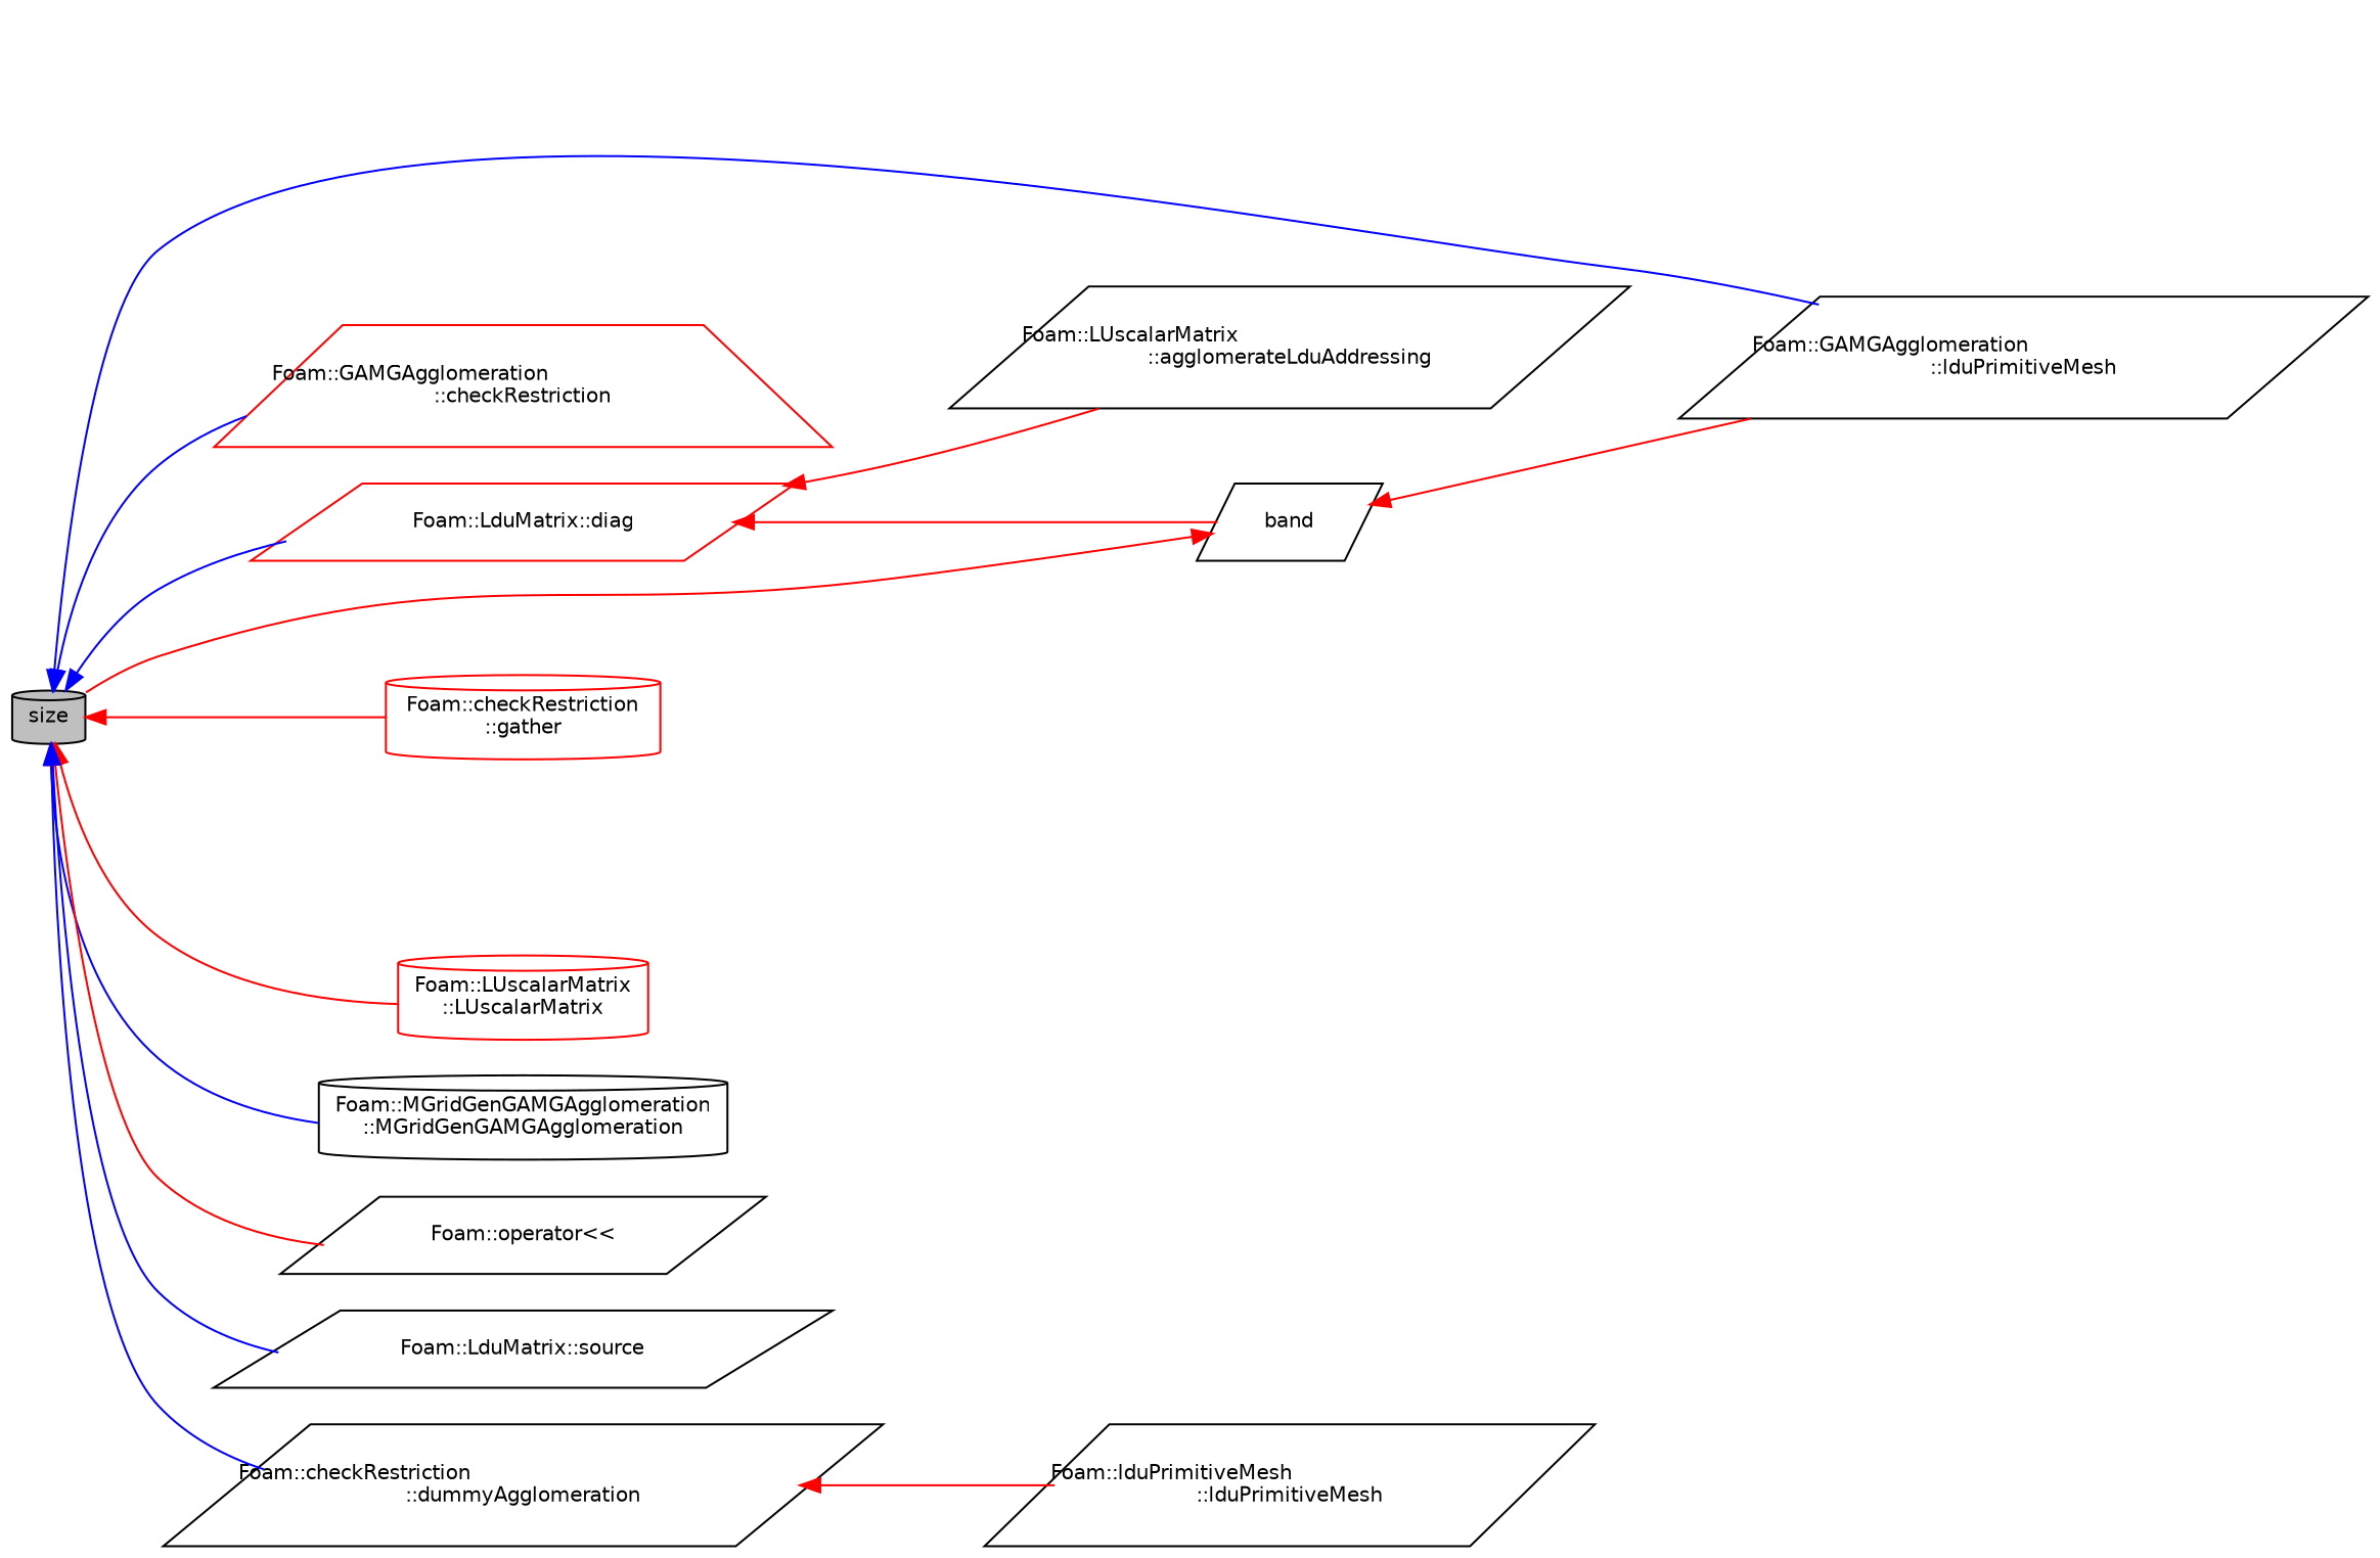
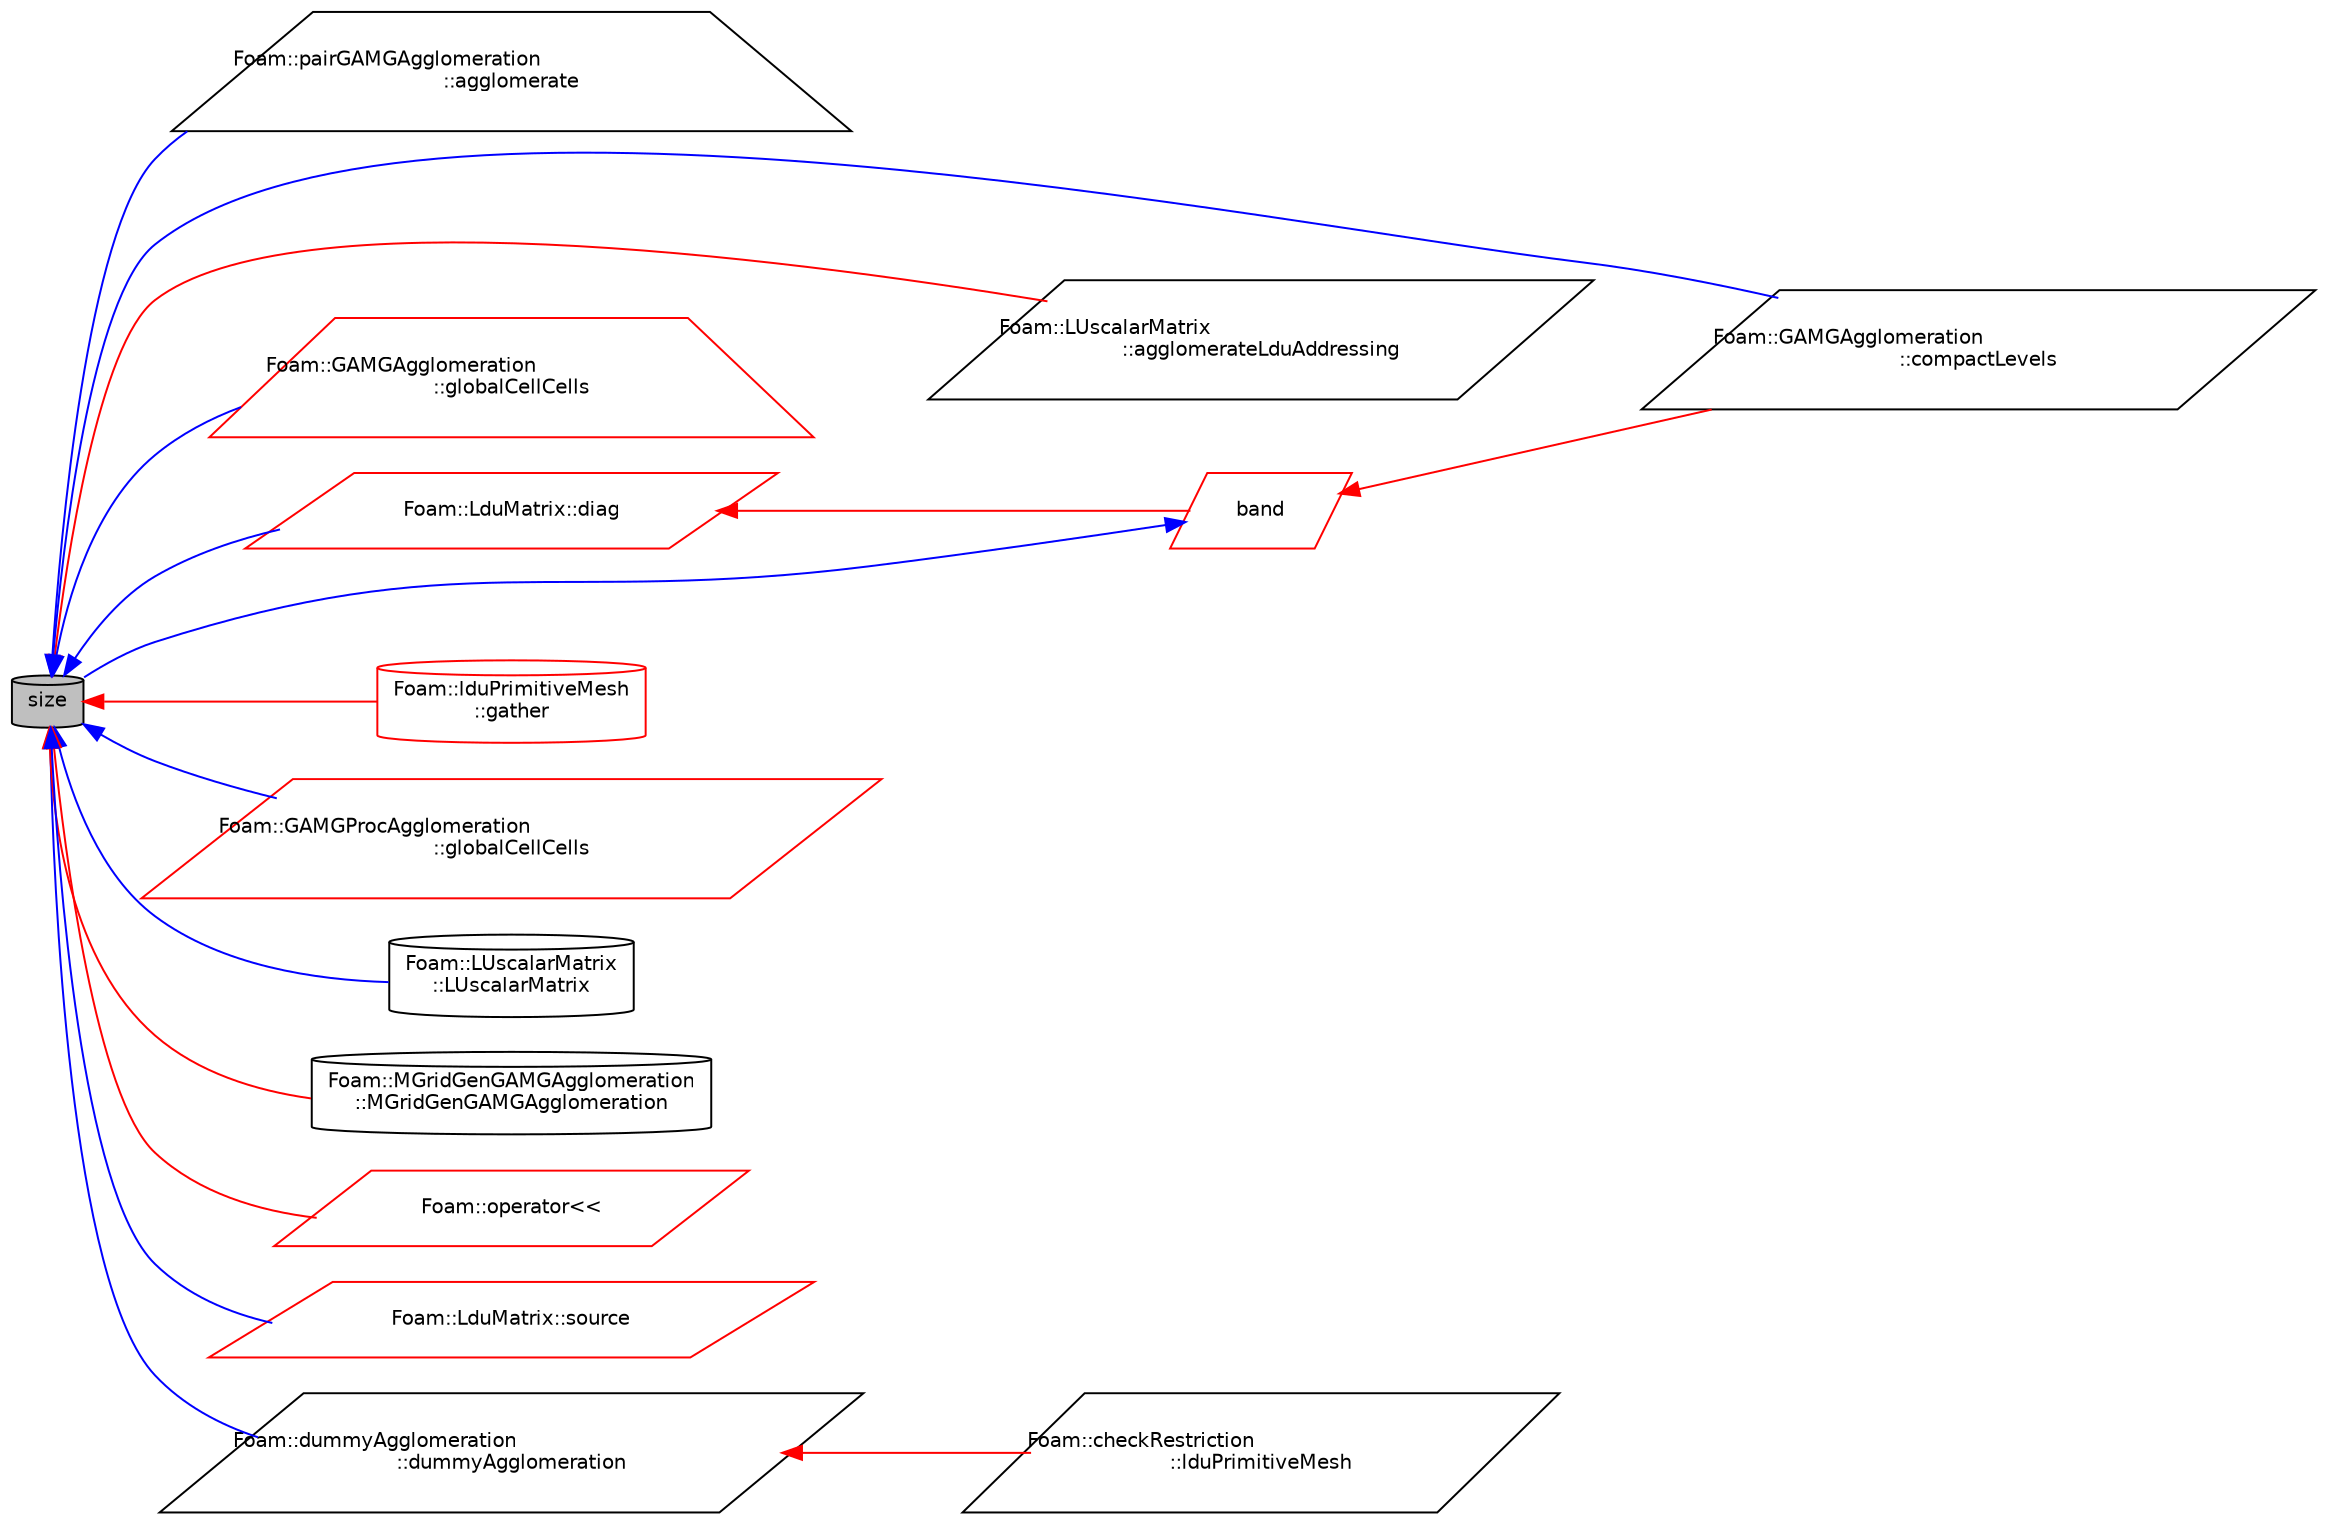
  digraph {
    rankdir=LR
    node [color=black fontname=Helvetica fontsize=10 shape=parallelogram]
    edge [color=blue dir=back fontname=Helvetica fontsize=10 labelfontname=Helvetica labelfontsize=10 style=solid]
    n1 [fillcolor=grey75 fontcolor=black height=0.2 label=size shape=cylinder style=filled width=0.4]
+   n2 [height=0.2 label="Foam::pairGAMGAgglomeration\l::agglomerate" shape=trapezium width=0.4]
    n3 [height=0.2 label="Foam::LUscalarMatrix\l::agglomerateLduAddressing" width=0.4]
-   n4 [height=0.2 label="Foam::GAMGAgglomeration\l::lduPrimitiveMesh" width=0.4]
-   n5 [color=red height=0.2 label="Foam::GAMGAgglomeration\l::checkRestriction" shape=trapezium width=0.4]
+   n4 [height=0.2 label="Foam::GAMGAgglomeration\l::compactLevels" width=0.4]
+   n5 [color=red height=0.2 label="Foam::GAMGAgglomeration\l::globalCellCells" shape=trapezium width=0.4]
    n6 [color=red height=0.2 label="Foam::LduMatrix::diag" width=0.4]
-   n7 [height=0.2 label="Foam::checkRestriction\l::dummyAgglomeration" width=0.4]
-   n8 [color=red height=0.2 label="Foam::checkRestriction\l::gather" shape=cylinder width=0.4]
-   n10 [color=red height=0.2 label="Foam::LUscalarMatrix\l::LUscalarMatrix" shape=cylinder width=0.4]
+   n7 [height=0.2 label="Foam::dummyAgglomeration\l::dummyAgglomeration" width=0.4]
+   n8 [color=red height=0.2 label="Foam::lduPrimitiveMesh\l::gather" shape=cylinder width=0.4]
+   n9 [color=red height=0.2 label="Foam::GAMGProcAgglomeration\l::globalCellCells" width=0.4]
+   n10 [height=0.2 label="Foam::LUscalarMatrix\l::LUscalarMatrix" shape=cylinder width=0.4]
    n11 [height=0.2 label="Foam::MGridGenGAMGAgglomeration\l::MGridGenGAMGAgglomeration" shape=cylinder width=0.4]
-   n12 [height=0.2 label="Foam::operator\<\<" width=0.4]
-   n13 [height=0.2 label="Foam::LduMatrix::source" width=0.4]
-   n14 [height=0.2 label=band width=0.4]
-   n15 [height=0.2 label="Foam::lduPrimitiveMesh\l::lduPrimitiveMesh" width=0.4]
-   n6 -> n3 [color=red]
+   n12 [color=red height=0.2 label="Foam::operator\<\<" width=0.4]
+   n13 [color=red height=0.2 label="Foam::LduMatrix::source" width=0.4]
+   n14 [color=red height=0.2 label=band width=0.4]
+   n15 [height=0.2 label="Foam::checkRestriction\l::lduPrimitiveMesh" width=0.4]
+   n1 -> n2
+   n1 -> n3 [color=red]
    n1 -> n4
    n1 -> n5
    n1 -> n6
    n1 -> n7
    n1 -> n8 [color=red]
-   n1 -> n10 [color=red]
-   n1 -> n11
+   n1 -> n9
+   n1 -> n10
+   n1 -> n11 [color=red]
    n1 -> n12 [color=red]
    n1 -> n13
    n6 -> n14 [color=red]
    n7 -> n15 [color=red]
-   n14 -> n1 [color=red]
+   n14 -> n1
    n14 -> n4 [color=red]
  }
